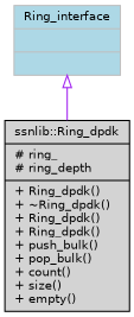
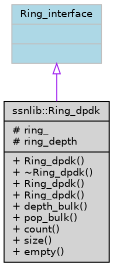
  digraph {
    node [fontname=Helvetica fontsize=10 shape=record style=filled]
-   n1 [color=black fillcolor=lightgrey fontcolor=black height=0.2 label="{ssnlib::Ring_dpdk\n|# ring_\l# ring_depth\l|+ Ring_dpdk()\l+ ~Ring_dpdk()\l+ Ring_dpdk()\l+ Ring_dpdk()\l+ push_bulk()\l+ pop_bulk()\l+ count()\l+ size()\l+ empty()\l}" width=0.4]
+   n1 [color=black fillcolor=lightgrey fontcolor=black height=0.2 label="{ssnlib::Ring_dpdk\n|# ring_\l# ring_depth\l|+ Ring_dpdk()\l+ ~Ring_dpdk()\l+ Ring_dpdk()\l+ Ring_dpdk()\l+ depth_bulk()\l+ pop_bulk()\l+ count()\l+ size()\l+ empty()\l}" width=0.4]
    n2 [color=grey75 fillcolor=lightblue height=0.2 label="{Ring_interface\n||}" width=0.4]
    n2 -> n1 [arrowtail=onormal color=purple dir=back fontname=Helvetica fontsize=10 labelfontname=Helvetica labelfontsize=10 style=solid]
  }
